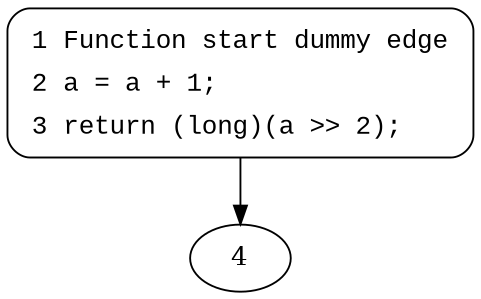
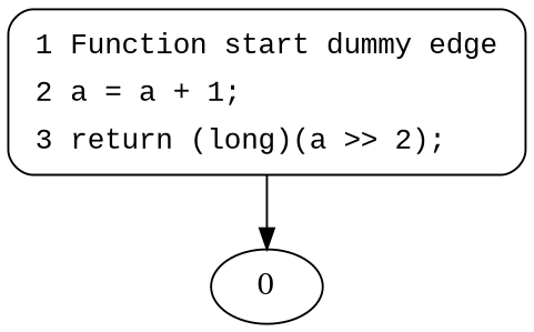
  digraph {
    n1 [fillcolor=white fontname="Courier New" label=<<table border="0" cellborder="0" cellpadding="3" bgcolor="white"><tr><td align="right">1</td><td align="left">Function start dummy edge</td></tr><tr><td align="right">2</td><td align="left">a = a + 1;</td></tr><tr><td align="right">3</td><td align="left">return (long)(a &gt;&gt; 2);</td></tr></table>> penwidth=1 shape=Mrecord style="filled,bold"]
-   0 [label=4]
+   0
    n1 -> 0
  }
